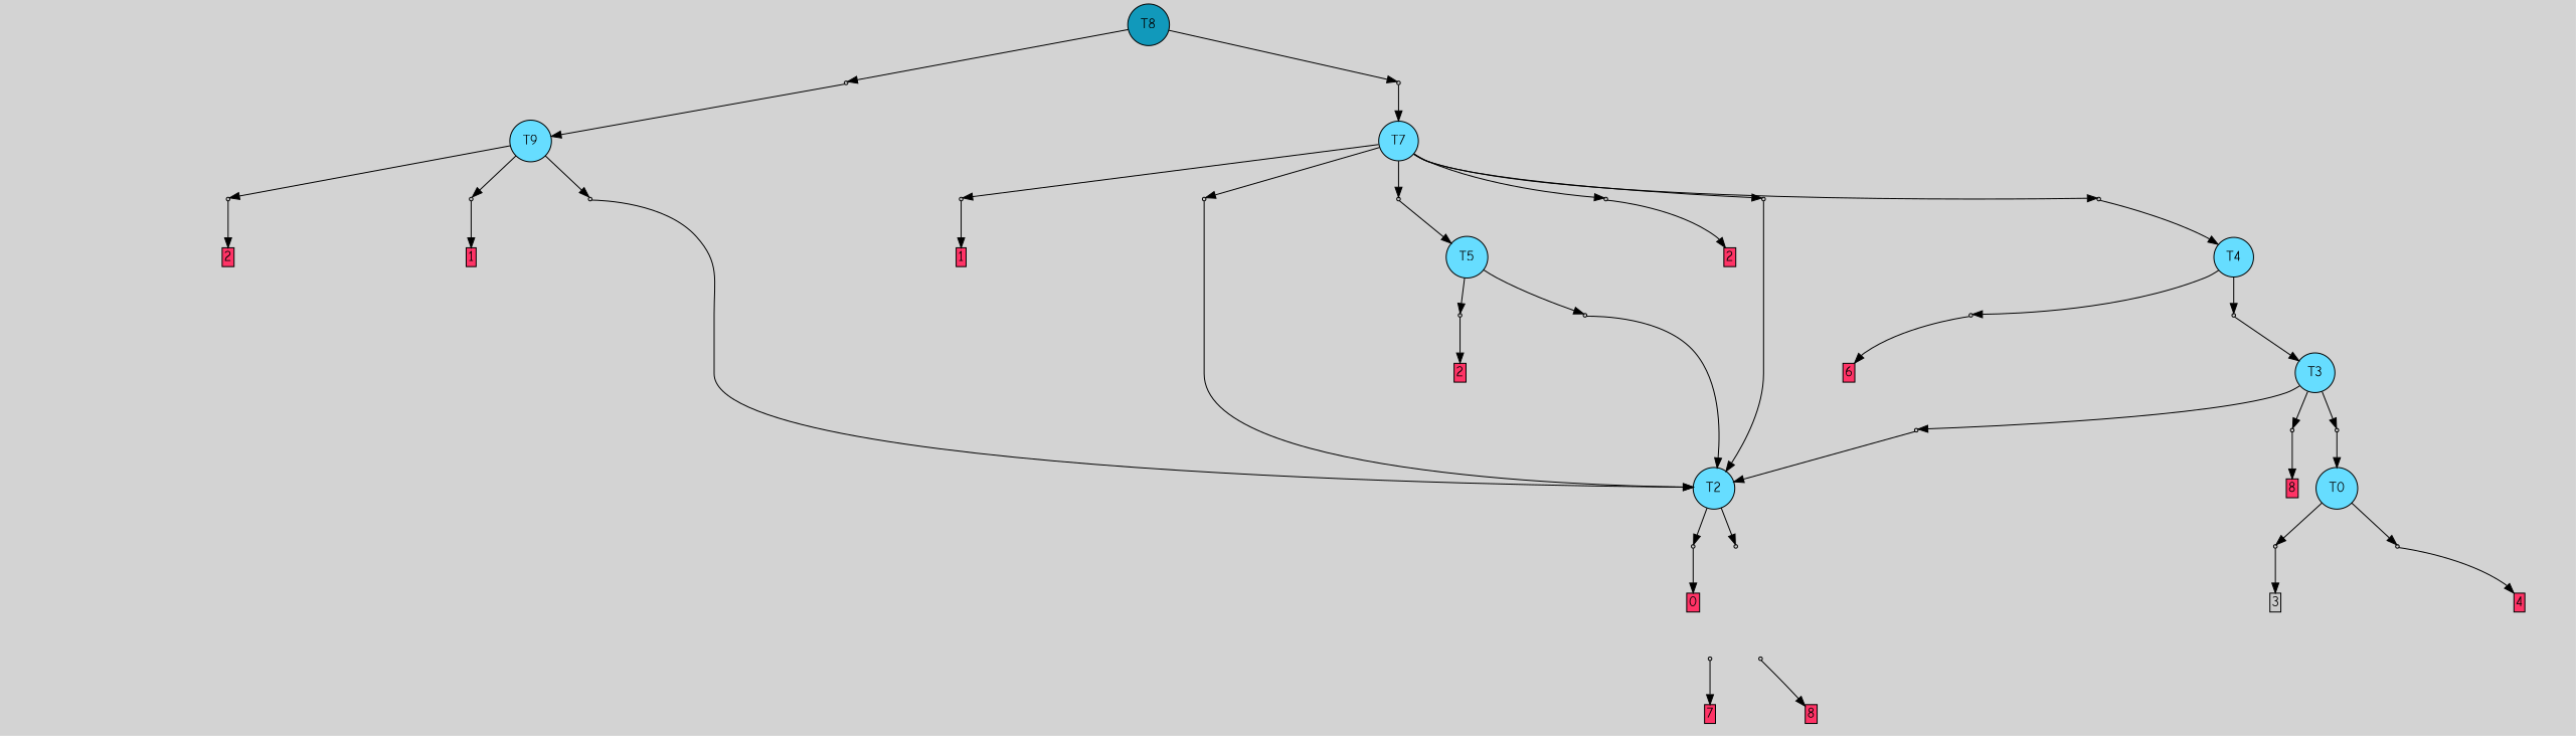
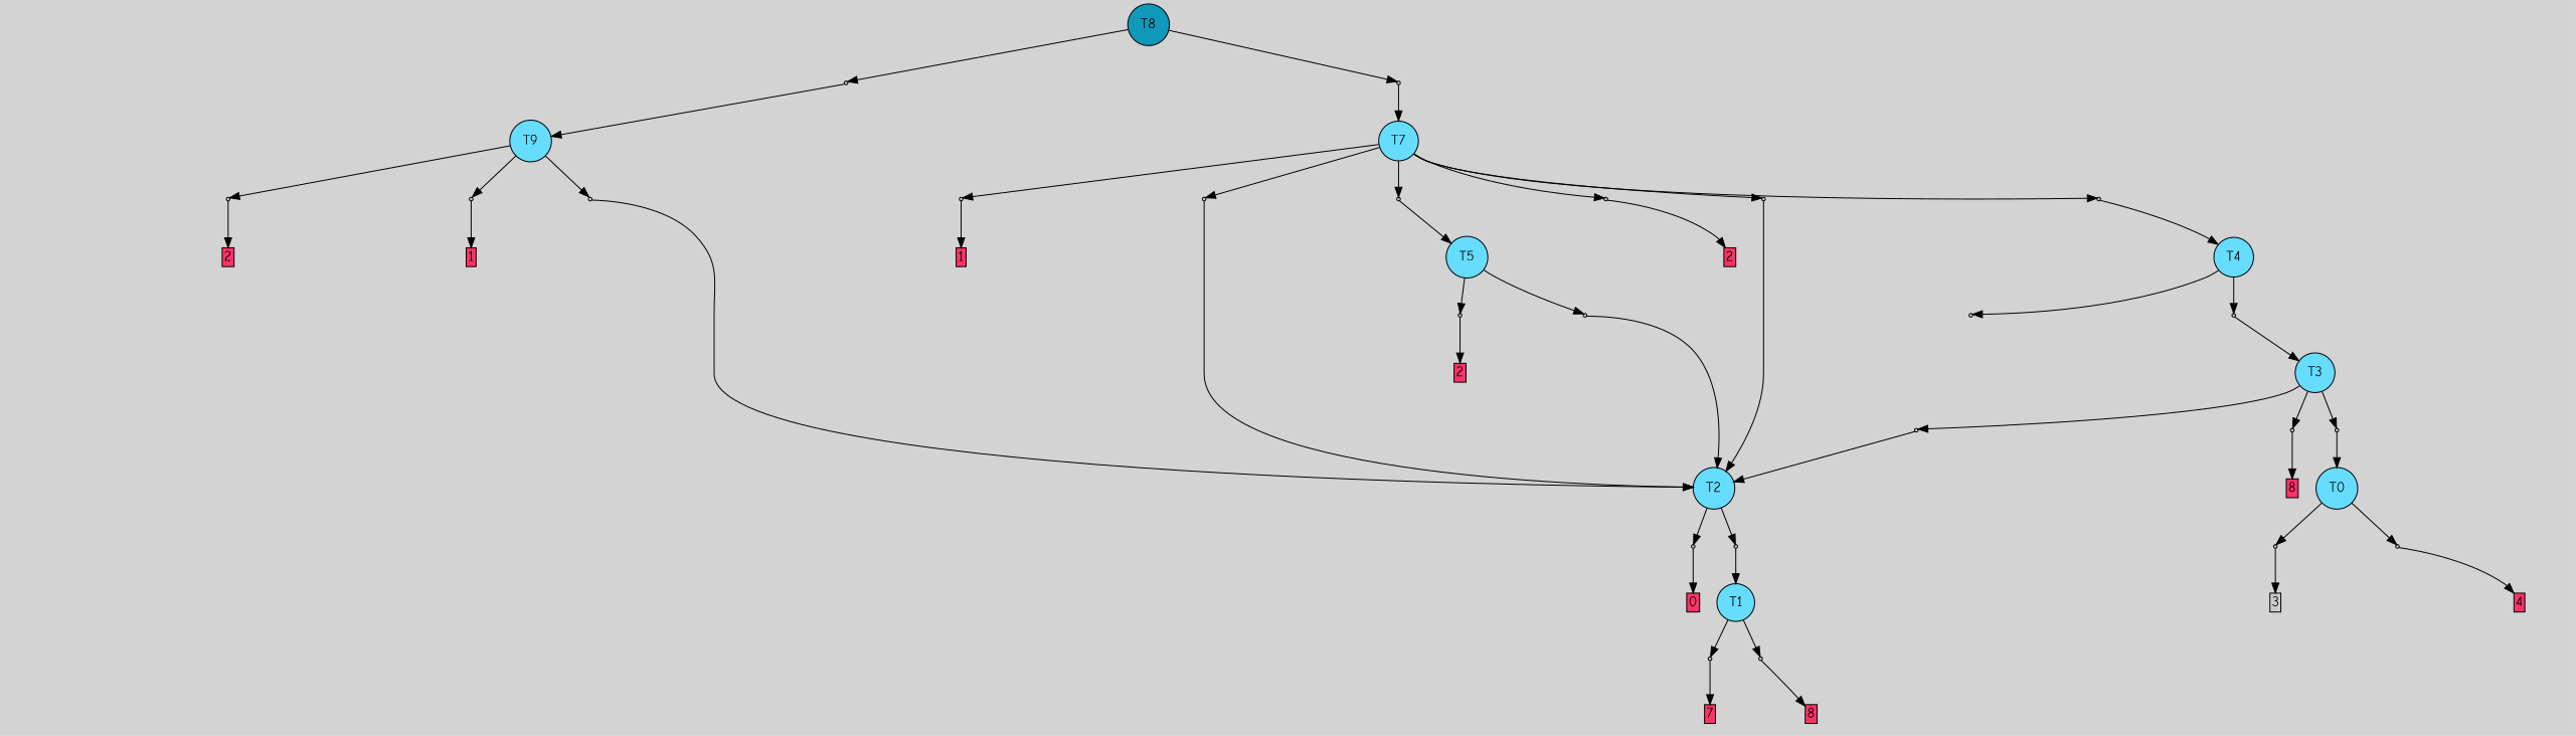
  digraph {
    bgcolor=lightgray
    fontname="Comic Neue"
    node [fillcolor="#cccccc" fontname="Comic Neue" shape=box style=filled]
    edge [fontname="Comic Neue"]
    T8 [fillcolor="#1199bb" shape=circle]
    P22 [shape=point]
    P23 [shape=point]
    T0 [fillcolor="#66ddff" shape=circle]
    P0 [shape=point]
    P1 [shape=point]
    I0 [style=invis fillcolor=""]
    n8 [height=0 label=3 margin=0.03 width=0]
    n9 [label="1|0&3|4#1|6#0|7#4|4#0|2#4|0&#92;n" style=invis fillcolor=""]
    n10 [fillcolor="#ff3366" height=0 label=4 margin=0.03 width=0]
+   T1 [fillcolor="#66ddff" shape=circle]
    P2 [shape=point]
    P3 [shape=point]
    n14 [label="1|0&1|0#1|5#0|3#0|4#0|0#3|7&#92;n" style=invis fillcolor=""]
    n15 [fillcolor="#ff3366" height=0 label=7 margin=0.03 width=0]
    I3 [style=invis fillcolor=""]
    n17 [fillcolor="#ff3366" height=0 label=8 margin=0.03 width=0]
    T2 [fillcolor="#66ddff" shape=circle]
    P4 [shape=point]
    P5 [shape=point]
    n21 [label="4|0&3|1#4|6#4|3#4|2#1|0#4|7&#92;n" style=invis fillcolor=""]
    n22 [fillcolor="#ff3366" height=0 label=0 margin=0.03 width=0]
    I5 [style=invis fillcolor=""]
    T3 [fillcolor="#66ddff" shape=circle]
    P6 [shape=point]
    P7 [shape=point]
    P8 [shape=point]
    n28 [label="2|0&3|4#2|4#4|1#0|6#4|4#1|1&#92;n" style=invis fillcolor=""]
    n29 [fillcolor="#ff3366" height=0 label=8 margin=0.03 width=0]
    n30 [label="2|0&3|3#4|0#4|7#3|0#3|3#2|1&#92;n" style=invis fillcolor=""]
    n31 [label="8|0&1|3#3|3#0|4#4|3#1|4#4|1&#92;n" style=invis fillcolor=""]
    T4 [fillcolor="#66ddff" shape=circle]
    P9 [shape=point]
    P10 [shape=point]
    n35 [label="0|1&4|3#1|7#0|7#4|0#3|5#3|0&#92;n7|0&2|1#1|3#2|0#0|1#4|2#1|7&#92;n" style=invis fillcolor=""]
-   n36 [fillcolor="#ff3366" height=0 label=6 margin=0.03 width=0]
    n37 [label="1|0&4|1#4|6#1|6#2|3#4|1#3|2&#92;n" style=invis fillcolor=""]
    T5 [fillcolor="#66ddff" shape=circle]
    P11 [shape=point]
    P12 [shape=point]
    n41 [label="0|4&2|7#0|6#2|5#3|3#0|6#0|2&#92;n8|0&1|3#3|3#0|4#4|3#1|4#4|1&#92;n" style=invis fillcolor=""]
    n42 [label="2|0&1|2#3|2#0|2#3|1#1|3#2|6&#92;n" style=invis fillcolor=""]
    n43 [fillcolor="#ff3366" height=0 label=2 margin=0.03 width=0]
    n44 [fillcolor="#66ddff" label=T9 shape=circle]
    P13 [shape=point]
    P14 [shape=point]
    P15 [shape=point]
    n48 [label="6|0&3|2#1|6#0|6#2|6#0|5#4|3&#92;n" style=invis fillcolor=""]
    n49 [fillcolor="#ff3366" height=0 label=2 margin=0.03 width=0]
    n50 [label="8|0&1|3#3|3#0|4#4|3#2|4#4|1&#92;n" style=invis fillcolor=""]
    n51 [label="2|0&3|2#1|0#3|0#1|0#4|1#3|3&#92;n" style=invis fillcolor=""]
    n52 [fillcolor="#ff3366" height=0 label=1 margin=0.03 width=0]
    T7 [fillcolor="#66ddff" shape=circle]
    P16 [shape=point]
    P17 [shape=point]
    P18 [shape=point]
    P19 [shape=point]
    P20 [shape=point]
    P21 [shape=point]
    n60 [label="2|0&4|4#3|5#3|2#4|2#4|0#0|0&#92;n" style=invis fillcolor=""]
    n61 [fillcolor="#ff3366" height=0 label=2 margin=0.03 width=0]
    n62 [label="8|0&1|3#3|4#0|4#4|3#0|4#4|1&#92;n" style=invis fillcolor=""]
    n63 [label="3|0&2|0#3|7#0|5#1|7#1|0#4|4&#92;n" style=invis fillcolor=""]
    n64 [label="2|0&3|2#1|0#3|0#1|0#4|1#3|3&#92;n" style=invis fillcolor=""]
    n65 [fillcolor="#ff3366" height=0 label=1 margin=0.03 width=0]
    n66 [label="8|0&1|3#3|3#0|4#4|7#1|4#4|1&#92;n" style=invis fillcolor=""]
    n67 [label="8|0&3|3#3|3#0|4#4|3#1|6#4|1&#92;n" style=invis fillcolor=""]
    n68 [label="6|0&4|7#1|6#4|1#4|4#1|1#2|5&#92;n" style=invis fillcolor=""]
    n69 [label="6|0&4|6#1|6#4|1#4|4#1|1#2|5&#92;n" style=invis fillcolor=""]
    subgraph sub_1 {
      rank=same
      T8
    }
    T8 -> P22
    T8 -> P23
    P22 -> n44
    P22 -> n68 [style=invis]
    P23 -> T7
    P23 -> n69 [style=invis]
    T0 -> P0
    T0 -> P1
    P0 -> I0 [style=invis]
    P0 -> n8
    P1 -> n9 [style=invis]
    P1 -> n10
+   T1 -> P2
+   T1 -> P3
    P2 -> n14 [style=invis]
    P2 -> n15
    P3 -> I3 [style=invis]
    P3 -> n17
    T2 -> P4
    T2 -> P5
    P4 -> n21 [style=invis]
    P4 -> n22
+   P5 -> T1
    P5 -> I5 [style=invis]
    T3 -> P6
    T3 -> P7
    T3 -> P8
    P6 -> n28 [style=invis]
    P6 -> n29
    P7 -> T0
    P7 -> n30 [style=invis]
    P8 -> T2
    P8 -> n31 [style=invis]
    T4 -> P9
    T4 -> P10
    P9 -> n35 [style=invis]
-   P9 -> n36
    P10 -> T3
    P10 -> n37 [style=invis]
    T5 -> P11
    T5 -> P12
    P11 -> T2
    P11 -> n41 [style=invis]
    P12 -> n42 [style=invis]
    P12 -> n43
    n44 -> P13
    n44 -> P14
    n44 -> P15
    P13 -> n48 [style=invis]
    P13 -> n49
    P14 -> T2
    P14 -> n50 [style=invis]
    P15 -> n51 [style=invis]
    P15 -> n52
    T7 -> P16
    T7 -> P17
    T7 -> P18
    T7 -> P19
    T7 -> P20
    T7 -> P21
    P16 -> n60 [style=invis]
    P16 -> n61
    P17 -> T4
    P17 -> n62 [style=invis]
    P18 -> T5
    P18 -> n63 [style=invis]
    P19 -> n64 [style=invis]
    P19 -> n65
    P20 -> T2
    P20 -> n66 [style=invis]
    P21 -> T2
    P21 -> n67 [style=invis]
  }
